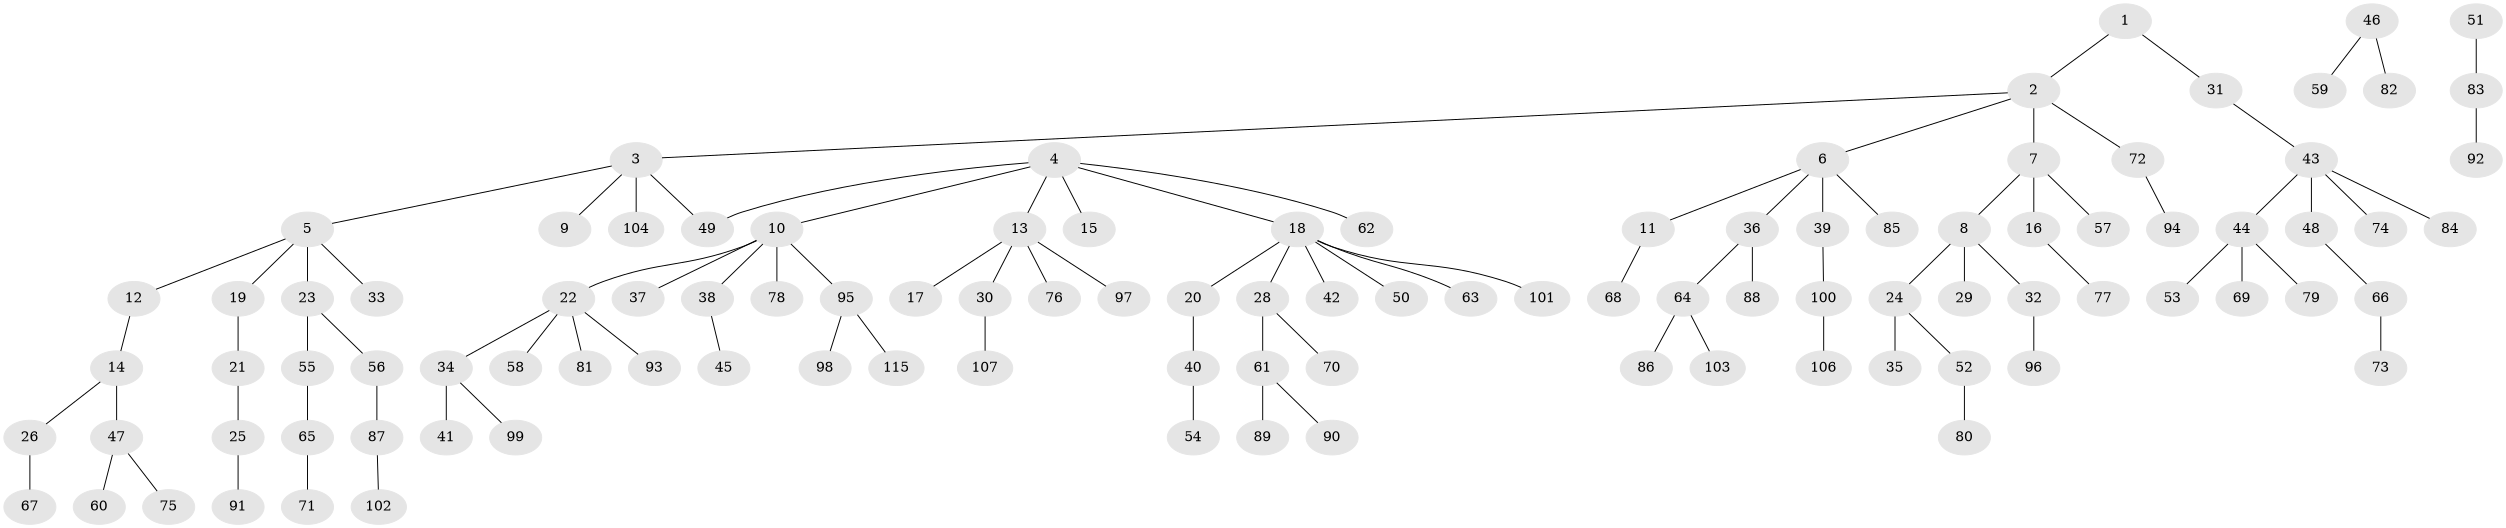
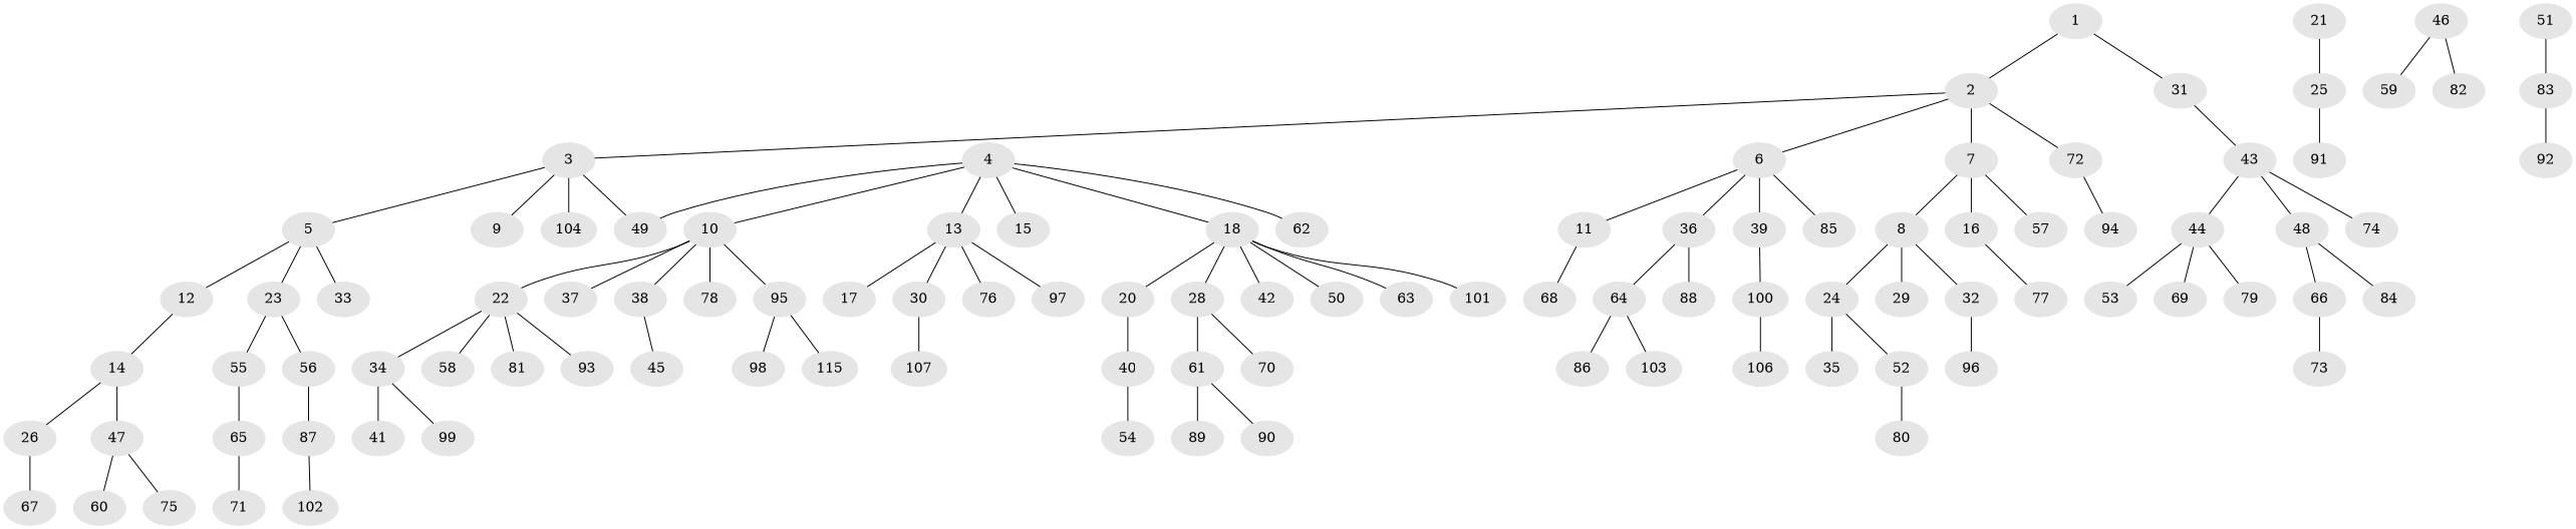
  graph {
    node [color=gray90 style=filled]
    1
    2
    31
    3
    6
    7
    72
    43
    5
    9
    104
    49
    11
    36
    39
    85
    8
    16
    57
    94
    4
    10
    13
    15
    18
    62
    12
-   19
    23
    33
    22
    37
    38
    78
    95
    17
    30
    76
    97
    20
    28
    42
    50
    63
    101
    14
    21
    55
    56
    68
    64
    88
    100
    24
    29
    32
    77
    35
    52
    96
    34
    58
    81
    93
    45
    98
    n67 [label=115]
    26
    47
    107
    67
    60
    75
    40
    61
    70
    25
    54
    91
    41
    99
    65
    87
    80
    46
    59
    82
    89
    90
    44
    48
    74
    86
    103
    106
    53
    69
    79
    66
    84
    51
    83
    73
    92
    71
    102
    1 -- 2
    1 -- 31
    2 -- 3
    2 -- 6
    2 -- 7
    2 -- 72
    31 -- 43
    3 -- 5
    3 -- 9
    3 -- 104
    3 -- 49
    6 -- 11
    6 -- 36
    6 -- 39
    6 -- 85
    7 -- 8
    7 -- 16
    7 -- 57
    72 -- 94
    43 -- 44
    43 -- 48
    43 -- 74
    5 -- 12
-   5 -- 19
    5 -- 23
    5 -- 33
    11 -- 68
    36 -- 64
    36 -- 88
    39 -- 100
    8 -- 24
    8 -- 29
    8 -- 32
    16 -- 77
    4 -- 49
    4 -- 10
    4 -- 13
    4 -- 15
    4 -- 18
    4 -- 62
    10 -- 22
    10 -- 37
    10 -- 38
    10 -- 78
    10 -- 95
    13 -- 17
    13 -- 30
    13 -- 76
    13 -- 97
    18 -- 20
    18 -- 28
    18 -- 42
    18 -- 50
    18 -- 63
    18 -- 101
    12 -- 14
-   19 -- 21
    23 -- 55
    23 -- 56
    22 -- 34
    22 -- 58
    22 -- 81
    22 -- 93
    38 -- 45
    95 -- 98
    95 -- n67
    30 -- 107
    20 -- 40
    28 -- 61
    28 -- 70
    14 -- 26
    14 -- 47
    21 -- 25
    55 -- 65
    56 -- 87
    64 -- 86
    64 -- 103
    100 -- 106
    24 -- 35
    24 -- 52
    32 -- 96
    52 -- 80
    34 -- 41
    34 -- 99
    26 -- 67
    47 -- 60
    47 -- 75
    40 -- 54
    61 -- 89
    61 -- 90
    25 -- 91
    65 -- 71
    87 -- 102
    46 -- 59
    46 -- 82
    44 -- 53
    44 -- 69
    44 -- 79
    48 -- 66
-   43 -- 84
+   48 -- 84
    66 -- 73
    51 -- 83
    83 -- 92
  }
